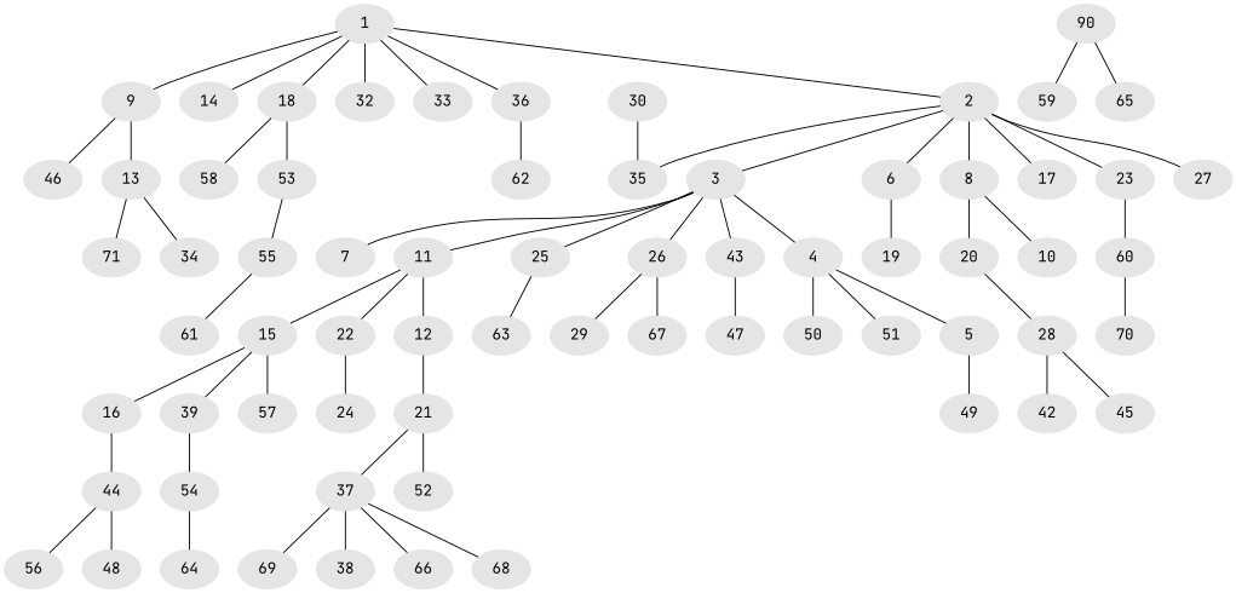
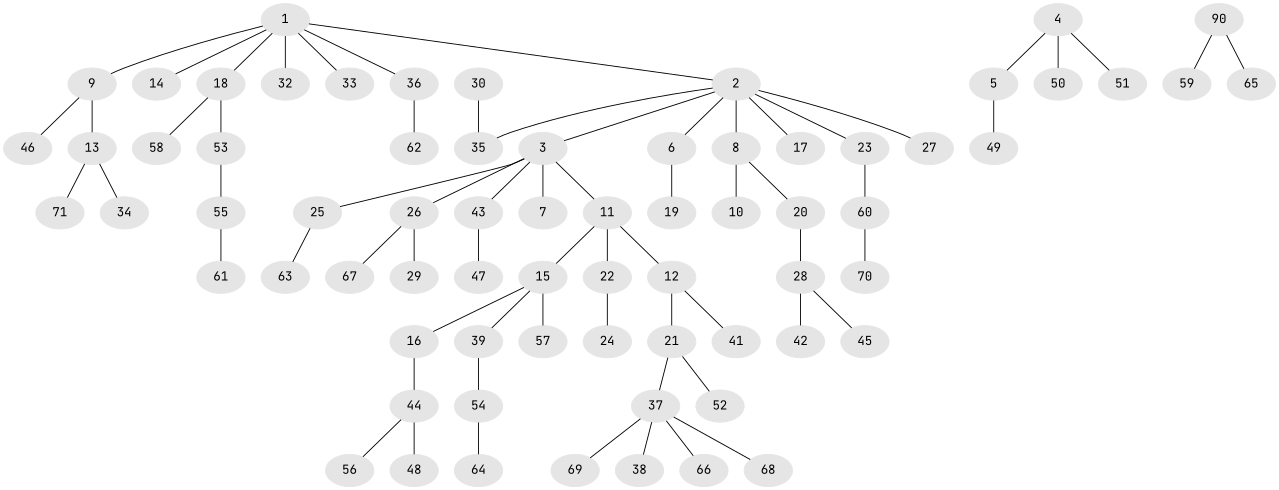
  graph {
    fontname="JetBrains Mono"
    node [color=gray90 fontname="JetBrains Mono" style=filled]
    edge [fontname="JetBrains Mono" weight=1.0]
    1
    2
    9
    14
    18
    32
    33
    36
    3
    6
    8
    17
    23
    27
    35
    13
    46
    53
    58
    62
    4
    7
    11
    25
    26
    43
    19
    10
    20
    60
    30
    5
    50
    51
    12
    15
    22
    63
    29
    67
    47
    49
    28
    34
    71
    21
+   41
    16
    39
    57
    24
    37
    52
    44
    54
    48
    56
    55
    42
    45
    38
    66
    68
    69
    70
    n66 [label=90]
    59
    65
    64
    61
    1 -- 2
    1 -- 9
    1 -- 14
    1 -- 18
    1 -- 32
    1 -- 33
    1 -- 36
    2 -- 3
    2 -- 6
    2 -- 8
    2 -- 17 [weight=2.0]
    2 -- 23
    2 -- 27
    2 -- 35
    9 -- 13
    9 -- 46
    18 -- 53
    18 -- 58
    36 -- 62
-   3 -- 4
    3 -- 7
    3 -- 11
    3 -- 25
    3 -- 26
    3 -- 43
    6 -- 19 [weight=2.0]
    8 -- 10
    8 -- 20
    23 -- 60
    13 -- 34
    13 -- 71
    53 -- 55
    4 -- 5
    4 -- 50
    4 -- 51
    11 -- 12
    11 -- 15
    11 -- 22
    25 -- 63
    26 -- 29
    26 -- 67
    43 -- 47
    20 -- 28
    60 -- 70
    30 -- 35
    5 -- 49
    12 -- 21
+   12 -- 41
    15 -- 16
    15 -- 39
    15 -- 57
    22 -- 24
    28 -- 42
    28 -- 45
    21 -- 37
    21 -- 52
    16 -- 44
    39 -- 54
    37 -- 38
    37 -- 66
    37 -- 68
    37 -- 69
    44 -- 48
    44 -- 56
    54 -- 64
    55 -- 61
    n66 -- 59
    n66 -- 65
  }
